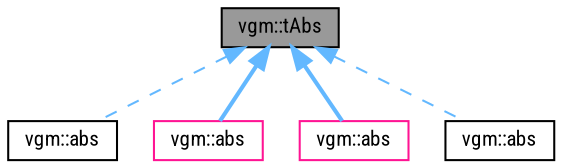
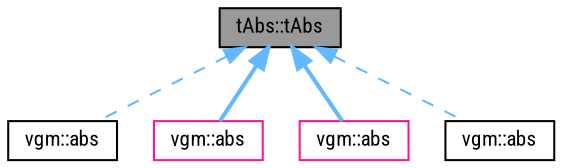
  digraph {
    rankdir=TB
    fontname="Roboto Condensed"
    node [color=black fillcolor=white fontname="Roboto Condensed" fontsize=10 shape=box style=filled]
    edge [color=steelblue1 dir=back fontname="Roboto Condensed" fontsize=10 labelfontname=Helvetica labelfontsize=10 style=dashed]
-   n1 [fillcolor=grey60 fontcolor=black height=0.2 label="vgm::tAbs" width=0.4]
+   n1 [fillcolor=grey60 fontcolor=black height=0.2 label="tAbs::tAbs" width=0.4]
    n2 [height=0.2 label="vgm::abs" width=0.4]
    n3 [color=deeppink height=0.2 label="vgm::abs" width=0.4]
    n4 [color=deeppink height=0.2 label="vgm::abs" width=0.4]
    n5 [height=0.2 label="vgm::abs" width=0.4]
    n1 -> n2
    n1 -> n3 [style=bold]
    n1 -> n4 [style=bold]
    n1 -> n5
  }
